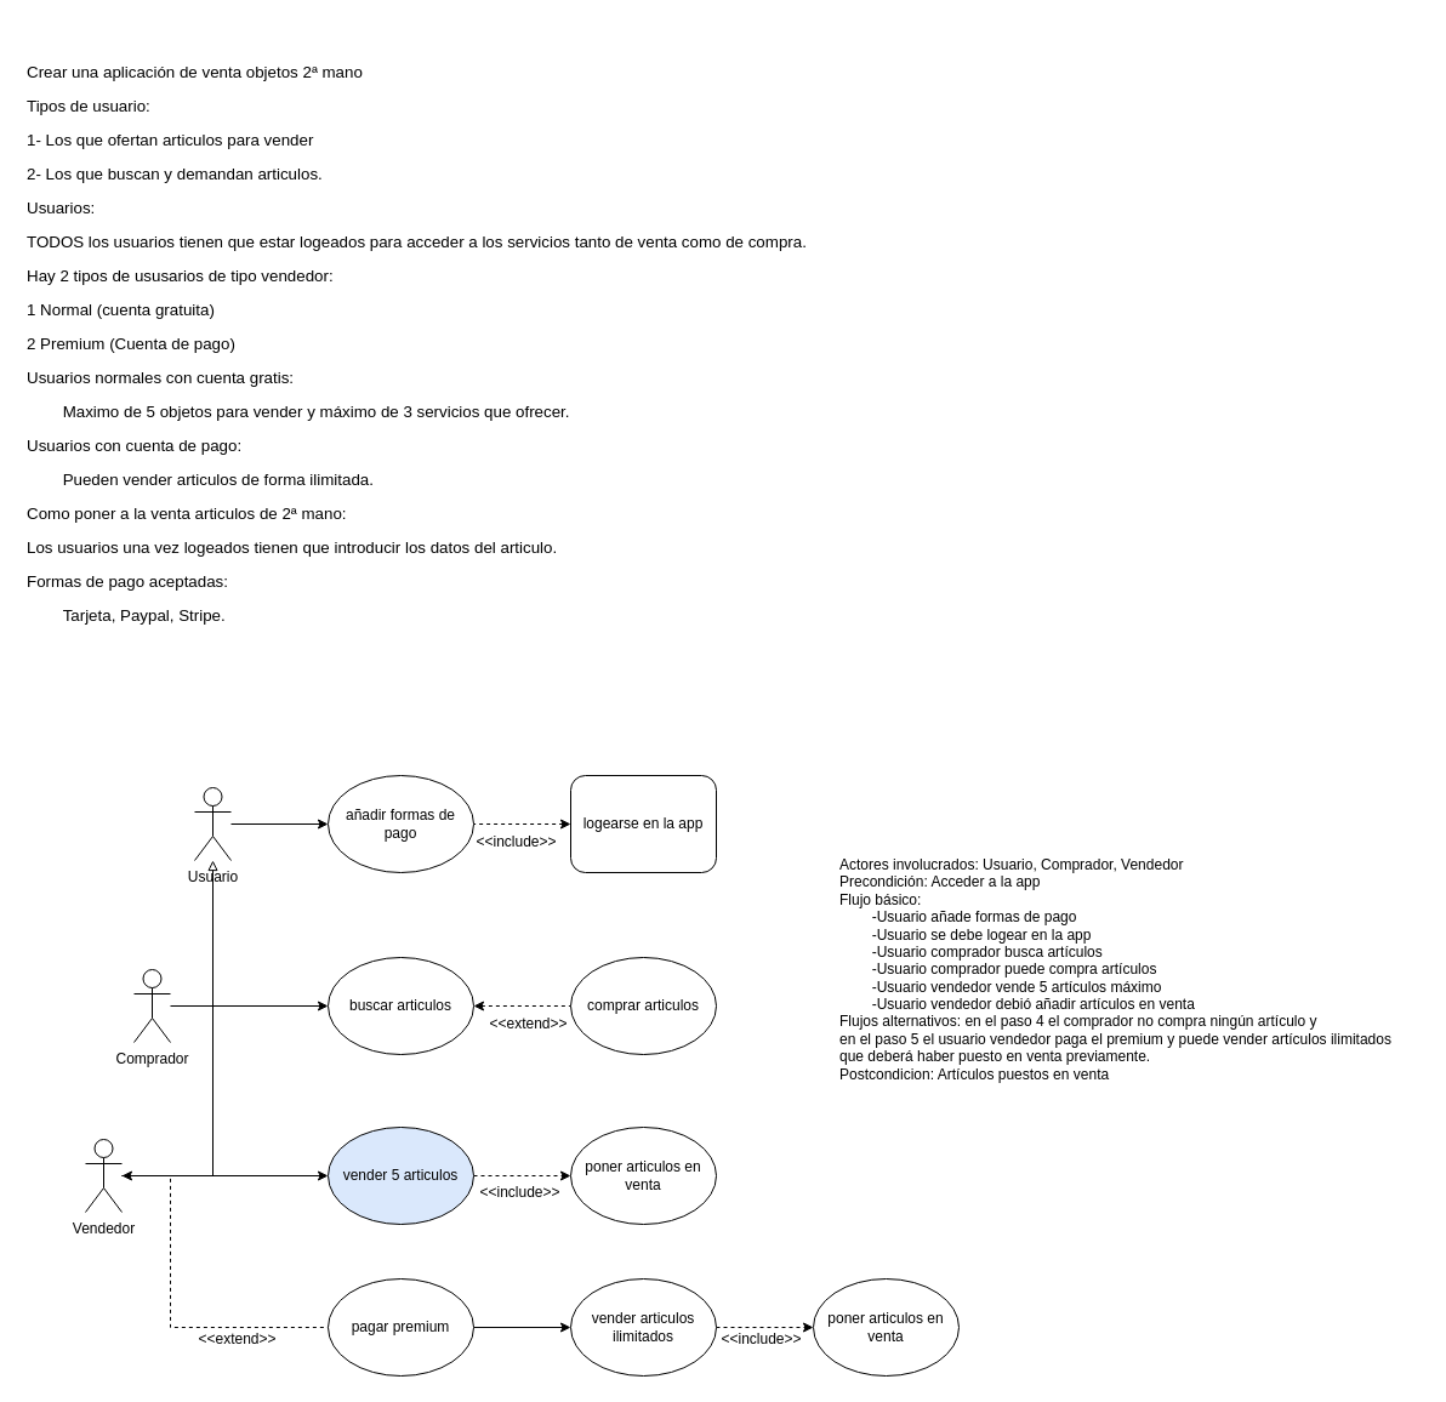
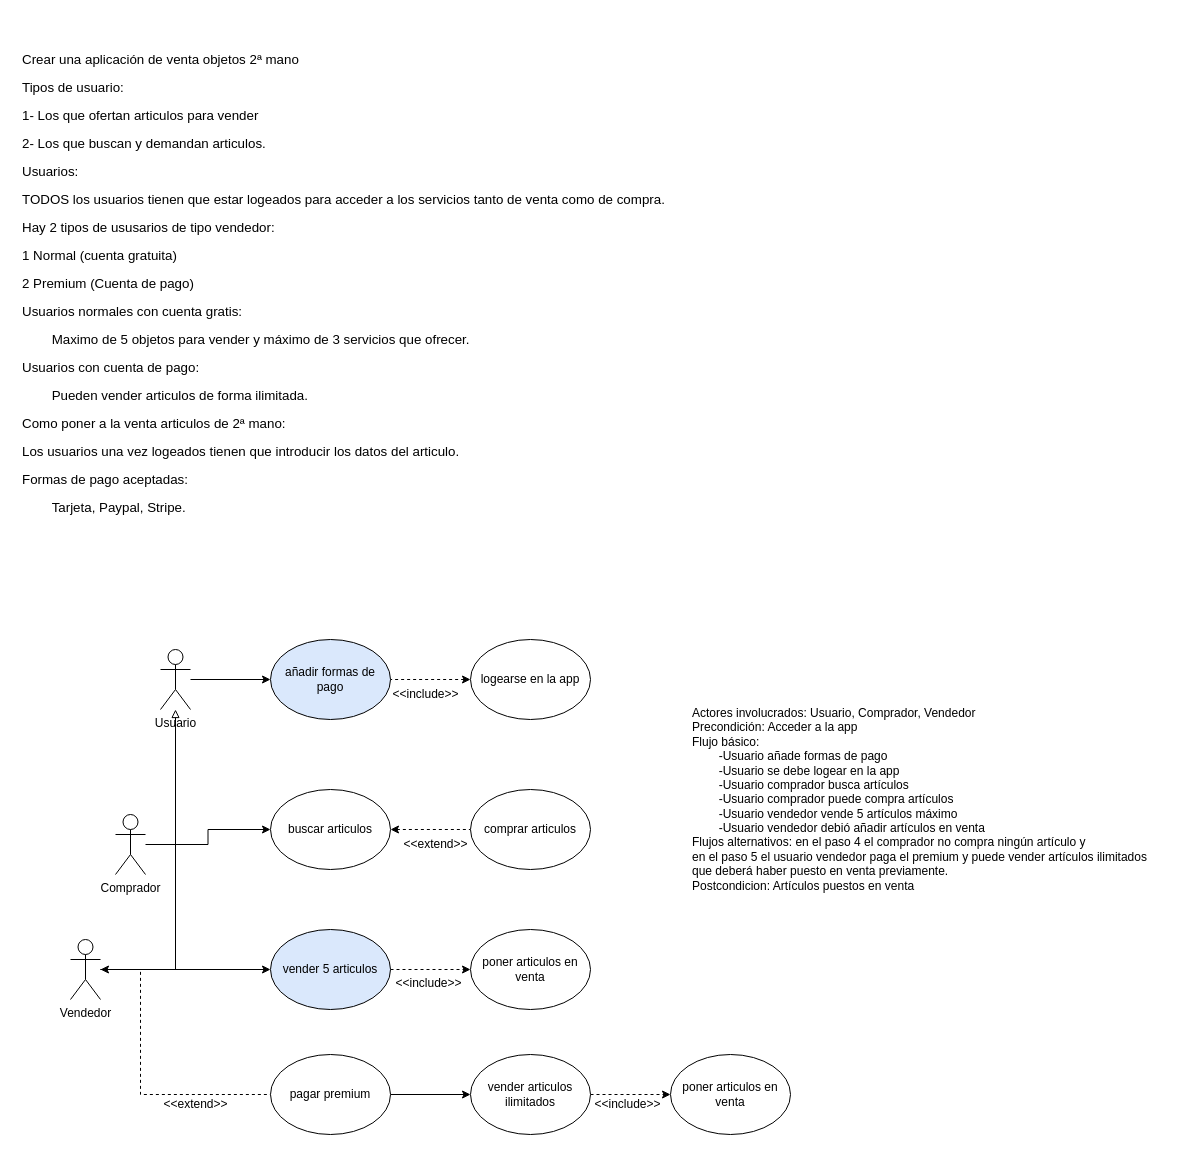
  <mxCell id="0" />
  <mxCell id="1" parent="0" />
  <mxCell id="2" value="&lt;p style=&quot;margin-bottom: 0cm&quot;&gt;&lt;font style=&quot;font-size: 10pt&quot; size=&quot;2&quot;&gt;&lt;span style=&quot;background: #ffffff&quot;&gt;Crear una aplicación de venta objetos 2ª mano&lt;/span&gt;&lt;/font&gt;&lt;/p&gt;&lt;p style=&quot;margin-bottom: 0cm&quot;&gt;&lt;span style=&quot;background-color: rgb(255, 255, 255); font-size: 10pt;&quot;&gt;Tipos&amp;nbsp;&lt;/span&gt;&lt;span style=&quot;background-color: rgb(255, 255, 255); font-size: 10pt;&quot;&gt;de usuario:&lt;/span&gt;&lt;/p&gt;&lt;p style=&quot;margin-bottom: 0cm&quot;&gt;&lt;font style=&quot;font-size: 10pt&quot; size=&quot;2&quot;&gt;&lt;span style=&quot;background: #ffffff&quot;&gt;1- Los que ofertan articulos para vender&lt;/span&gt;&lt;/font&gt;&lt;/p&gt;&lt;p style=&quot;margin-bottom: 0cm&quot;&gt;&lt;font style=&quot;font-size: 10pt&quot; size=&quot;2&quot;&gt;&lt;span style=&quot;background: #ffffff&quot;&gt;2- Los que buscan y demandan articulos.&lt;/span&gt;&lt;/font&gt;&lt;/p&gt;&lt;p style=&quot;margin-bottom: 0cm&quot;&gt;&lt;span style=&quot;background-color: rgb(255, 255, 255); font-size: 10pt;&quot;&gt;Usuarios:&lt;/span&gt;&lt;br&gt;&lt;/p&gt;&lt;p style=&quot;margin-bottom: 0cm&quot;&gt;&lt;font style=&quot;font-size: 10pt&quot; size=&quot;2&quot;&gt;&lt;span style=&quot;background: #ffffff&quot;&gt;TODOS los usuarios tienen que estar logeados&amp;nbsp;&lt;/span&gt;&lt;/font&gt;&lt;span style=&quot;background-color: rgb(255, 255, 255); font-size: 10pt;&quot;&gt;para&amp;nbsp;&lt;/span&gt;&lt;span style=&quot;background-color: rgb(255, 255, 255); font-size: 10pt;&quot;&gt;acceder a los servicios tanto de venta como de compra.&lt;/span&gt;&lt;/p&gt;&lt;p style=&quot;margin-bottom: 0cm&quot;&gt;&lt;font style=&quot;font-size: 10pt&quot; size=&quot;2&quot;&gt;&lt;span style=&quot;background: #ffffff&quot;&gt;Hay 2 tipos de ususarios de tipo vendedor:&lt;/span&gt;&lt;/font&gt;&lt;/p&gt;&lt;p style=&quot;margin-bottom: 0cm&quot;&gt;&lt;font style=&quot;font-size: 10pt&quot; size=&quot;2&quot;&gt;&lt;span style=&quot;background: #ffffff&quot;&gt;1 Normal (cuenta gratuita)&lt;/span&gt;&lt;/font&gt;&lt;/p&gt;&lt;p style=&quot;margin-bottom: 0cm&quot;&gt;&lt;font style=&quot;font-size: 10pt&quot; size=&quot;2&quot;&gt;&lt;span style=&quot;background: #ffffff&quot;&gt;2 Premium (Cuenta de pago)&lt;/span&gt;&lt;/font&gt;&lt;/p&gt;&lt;p style=&quot;margin-bottom: 0cm&quot;&gt;&lt;font style=&quot;font-size: 10pt&quot; size=&quot;2&quot;&gt;&lt;span style=&quot;background: #ffffff&quot;&gt;Usuarios normales con cuenta gratis:&lt;/span&gt;&lt;/font&gt;&lt;/p&gt;&lt;p style=&quot;margin-bottom: 0cm&quot;&gt;&lt;font style=&quot;font-size: 10pt&quot; size=&quot;2&quot;&gt;&lt;span style=&quot;background: #ffffff&quot;&gt;&lt;span style=&quot;white-space: pre;&quot;&gt;&#09;&lt;/span&gt;Maximo de 5 objetos&amp;nbsp;&lt;/span&gt;&lt;/font&gt;&lt;span style=&quot;background-color: rgb(255, 255, 255); font-size: 10pt;&quot;&gt;para&amp;nbsp;&lt;/span&gt;&lt;span style=&quot;background-color: rgb(255, 255, 255); font-size: 10pt;&quot;&gt;vender y máximo de 3 servicios que ofrecer.&lt;/span&gt;&lt;/p&gt;&lt;p style=&quot;margin-bottom: 0cm&quot;&gt;&lt;font style=&quot;font-size: 10pt&quot; size=&quot;2&quot;&gt;&lt;span style=&quot;background: #ffffff&quot;&gt;Usuarios con cuenta de pago:&amp;nbsp;&lt;/span&gt;&lt;/font&gt;&lt;/p&gt;&lt;p style=&quot;margin-bottom: 0cm&quot;&gt;&lt;font style=&quot;font-size: 10pt&quot; size=&quot;2&quot;&gt;&lt;span style=&quot;background: #ffffff&quot;&gt;&lt;span style=&quot;white-space: pre;&quot;&gt;&#09;&lt;/span&gt;Pueden vender articulos de forma ilimitada.&lt;/span&gt;&lt;/font&gt;&lt;/p&gt;&lt;p style=&quot;margin-bottom: 0cm&quot;&gt;&lt;font style=&quot;font-size: 10pt&quot; size=&quot;2&quot;&gt;&lt;span style=&quot;background: #ffffff&quot;&gt;Como poner a la venta articulos de 2ª mano:&lt;/span&gt;&lt;/font&gt;&lt;/p&gt;&lt;p style=&quot;margin-bottom: 0cm&quot;&gt;&lt;font style=&quot;font-size: 10pt&quot; size=&quot;2&quot;&gt;&lt;span style=&quot;background: #ffffff&quot;&gt;Los usuarios una vez logeados tienen que introducir los datos del articulo.&lt;/span&gt;&lt;/font&gt;&lt;/p&gt;&lt;p style=&quot;margin-bottom: 0cm&quot;&gt;&lt;font style=&quot;font-size: 10pt&quot; size=&quot;2&quot;&gt;&lt;span style=&quot;background: #ffffff&quot;&gt;Formas de pago aceptadas:&amp;nbsp;&lt;/span&gt;&lt;/font&gt;&lt;/p&gt;&lt;p style=&quot;margin-bottom: 0cm&quot;&gt;&lt;font style=&quot;font-size: 10pt&quot; size=&quot;2&quot;&gt;&lt;span style=&quot;background: #ffffff&quot;&gt;&lt;span style=&quot;white-space: pre;&quot;&gt;&#09;&lt;/span&gt;Tarjeta, Paypal, Stripe.&lt;/span&gt;&lt;/font&gt;&lt;/p&gt;&lt;div&gt;&lt;br/&gt;&lt;/div&gt;" style="text;html=1;align=left;verticalAlign=middle;whiteSpace=wrap;rounded=0;" vertex="1" parent="1"><mxGeometry x="20" y="20" width="650" height="530" as="geometry" /></mxCell>
  <mxCell id="3" style="edgeStyle=orthogonalEdgeStyle;rounded=0;orthogonalLoop=1;jettySize=auto;html=1;" edge="1" parent="1" source="4" target="8"><mxGeometry relative="1" as="geometry"><mxPoint x="280" y="679" as="targetPoint" /></mxGeometry></mxCell>
  <mxCell id="4" value="Usuario" style="shape=umlActor;verticalLabelPosition=bottom;verticalAlign=top;html=1;outlineConnect=0;" vertex="1" parent="1"><mxGeometry x="160" y="649" width="30" height="60" as="geometry" /></mxCell>
  <mxCell id="5" style="edgeStyle=orthogonalEdgeStyle;rounded=0;orthogonalLoop=1;jettySize=auto;html=1;startArrow=classic;startFill=1;endArrow=none;endFill=0;dashed=1;" edge="1" parent="1" source="6" target="8"><mxGeometry relative="1" as="geometry"><mxPoint x="410" y="679" as="targetPoint" /></mxGeometry></mxCell>
- <mxCell id="6" value="logearse en la app" style="whiteSpace=wrap;html=1;rounded=1;" vertex="1" parent="1"><mxGeometry x="470" y="639" width="120" height="80" as="geometry" /></mxCell>
+ <mxCell id="6" value="logearse en la app" style="ellipse;whiteSpace=wrap;html=1;" vertex="1" parent="1"><mxGeometry x="470" y="639" width="120" height="80" as="geometry" /></mxCell>
  <mxCell id="7" value="&amp;lt;&amp;lt;include&amp;gt;&amp;gt;" style="text;html=1;align=center;verticalAlign=middle;resizable=0;points=[];autosize=1;strokeColor=none;fillColor=none;" vertex="1" parent="1"><mxGeometry x="380" y="679" width="90" height="30" as="geometry" /></mxCell>
- <mxCell id="8" value="añadir formas de pago" style="ellipse;whiteSpace=wrap;html=1;" vertex="1" parent="1"><mxGeometry x="270" y="639" width="120" height="80" as="geometry" /></mxCell>
+ <mxCell id="8" value="añadir formas de pago" style="ellipse;whiteSpace=wrap;html=1;fillColor=#dae8fc;" vertex="1" parent="1"><mxGeometry x="270" y="639" width="120" height="80" as="geometry" /></mxCell>
  <mxCell id="9" style="edgeStyle=orthogonalEdgeStyle;rounded=0;orthogonalLoop=1;jettySize=auto;html=1;" edge="1" parent="1" source="10" target="16"><mxGeometry relative="1" as="geometry"><mxPoint x="260" y="829" as="targetPoint" /></mxGeometry></mxCell>
- <mxCell id="10" value="Comprador" style="shape=umlActor;verticalLabelPosition=bottom;verticalAlign=top;html=1;outlineConnect=0;" vertex="1" parent="1"><mxGeometry x="110" y="799" width="30" height="60" as="geometry" /></mxCell>
+ <mxCell id="10" value="Comprador" style="shape=umlActor;verticalLabelPosition=bottom;verticalAlign=top;html=1;outlineConnect=0;" vertex="1" parent="1"><mxGeometry x="115" y="814" width="30" height="60" as="geometry" /></mxCell>
  <mxCell id="11" style="edgeStyle=orthogonalEdgeStyle;rounded=0;orthogonalLoop=1;jettySize=auto;html=1;endArrow=block;endFill=0;" edge="1" parent="1" source="14" target="4"><mxGeometry relative="1" as="geometry" /></mxCell>
  <mxCell id="12" style="edgeStyle=orthogonalEdgeStyle;rounded=0;orthogonalLoop=1;jettySize=auto;html=1;" edge="1" parent="1" source="14" target="19"><mxGeometry relative="1" as="geometry"><mxPoint x="270" y="969" as="targetPoint" /></mxGeometry></mxCell>
  <mxCell id="13" style="edgeStyle=orthogonalEdgeStyle;rounded=0;orthogonalLoop=1;jettySize=auto;html=1;dashed=1;startArrow=classic;startFill=1;endArrow=none;endFill=0;" edge="1" parent="1" source="14" target="27"><mxGeometry relative="1" as="geometry"><mxPoint x="240" y="1039" as="targetPoint" /><Array as="points"><mxPoint x="140" y="969" /><mxPoint x="140" y="1094" /></Array></mxGeometry></mxCell>
  <mxCell id="14" value="Vendedor" style="shape=umlActor;verticalLabelPosition=bottom;verticalAlign=top;html=1;outlineConnect=0;" vertex="1" parent="1"><mxGeometry x="70" y="939" width="30" height="60" as="geometry" /></mxCell>
  <mxCell id="15" style="edgeStyle=orthogonalEdgeStyle;rounded=0;orthogonalLoop=1;jettySize=auto;html=1;startArrow=classic;startFill=1;endArrow=none;endFill=0;dashed=1;" edge="1" parent="1" source="16" target="17"><mxGeometry relative="1" as="geometry" /></mxCell>
  <mxCell id="16" value="buscar articulos" style="ellipse;whiteSpace=wrap;html=1;" vertex="1" parent="1"><mxGeometry x="270" y="789" width="120" height="80" as="geometry" /></mxCell>
  <mxCell id="17" value="comprar articulos" style="ellipse;whiteSpace=wrap;html=1;" vertex="1" parent="1"><mxGeometry x="470" y="789" width="120" height="80" as="geometry" /></mxCell>
  <mxCell id="18" style="edgeStyle=orthogonalEdgeStyle;rounded=0;orthogonalLoop=1;jettySize=auto;html=1;entryX=0;entryY=0.5;entryDx=0;entryDy=0;dashed=1;" edge="1" parent="1" source="19" target="20"><mxGeometry relative="1" as="geometry"><mxPoint x="490" y="969" as="targetPoint" /></mxGeometry></mxCell>
  <mxCell id="19" value="vender 5 articulos" style="ellipse;whiteSpace=wrap;html=1;fillColor=#dae8fc;" vertex="1" parent="1"><mxGeometry x="270" y="929" width="120" height="80" as="geometry" /></mxCell>
  <mxCell id="20" value="poner articulos en venta" style="ellipse;whiteSpace=wrap;html=1;" vertex="1" parent="1"><mxGeometry x="470" y="929" width="120" height="80" as="geometry" /></mxCell>
  <mxCell id="21" value="&amp;lt;&amp;lt;include&amp;gt;&amp;gt;" style="text;html=1;align=center;verticalAlign=middle;resizable=0;points=[];autosize=1;strokeColor=none;fillColor=none;" vertex="1" parent="1"><mxGeometry x="383" y="968" width="90" height="30" as="geometry" /></mxCell>
  <mxCell id="22" style="edgeStyle=orthogonalEdgeStyle;rounded=0;orthogonalLoop=1;jettySize=auto;html=1;dashed=1;" edge="1" parent="1" source="23" target="29"><mxGeometry relative="1" as="geometry" /></mxCell>
  <mxCell id="23" value="vender articulos&lt;div&gt;ilimitados&lt;/div&gt;" style="ellipse;whiteSpace=wrap;html=1;" vertex="1" parent="1"><mxGeometry x="470" y="1054" width="120" height="80" as="geometry" /></mxCell>
  <mxCell id="24" value="Actores involucrados: Usuario, Comprador, Vendedor&lt;div&gt;Precondición: Acceder a la app&lt;/div&gt;&lt;div&gt;Flujo básico:&lt;/div&gt;&lt;div&gt;&lt;span style=&quot;white-space: pre;&quot;&gt;&#09;&lt;/span&gt;-Usuario añade formas de pago&lt;br&gt;&lt;/div&gt;&lt;div&gt;&lt;span style=&quot;white-space: pre;&quot;&gt;&#09;&lt;/span&gt;-Usuario se debe logear en la app&lt;br&gt;&lt;/div&gt;&lt;div&gt;&lt;span style=&quot;white-space: pre;&quot;&gt;&#09;&lt;/span&gt;-Usuario comprador busca artículos&lt;br&gt;&lt;/div&gt;&lt;div&gt;&lt;span style=&quot;white-space: pre;&quot;&gt;&#09;&lt;/span&gt;-Usuario comprador puede compra artículos&lt;br&gt;&lt;/div&gt;&lt;div&gt;&lt;span style=&quot;white-space: pre;&quot;&gt;&#09;&lt;/span&gt;-Usuario vendedor vende 5 artículos máximo&lt;br&gt;&lt;/div&gt;&lt;div&gt;&lt;span style=&quot;white-space: pre;&quot;&gt;&#09;&lt;/span&gt;-Usuario vendedor debió añadir artículos en venta&lt;br&gt;&lt;/div&gt;&lt;div&gt;Flujos alternativos: en el paso 4 el comprador no compra ningún artículo y&amp;nbsp;&lt;/div&gt;&lt;div&gt;en el paso 5 el usuario vendedor paga el premium y puede vender artículos ilimitados&lt;/div&gt;&lt;div&gt;que deberá haber puesto en venta previamente.&lt;/div&gt;&lt;div&gt;Postcondicion: Artículos puestos en venta&lt;/div&gt;" style="text;html=1;align=left;verticalAlign=middle;resizable=0;points=[];autosize=1;strokeColor=none;fillColor=none;" vertex="1" parent="1"><mxGeometry x="690" y="699" width="480" height="200" as="geometry" /></mxCell>
  <mxCell id="25" value="&amp;lt;&amp;lt;extend&amp;gt;&amp;gt;" style="text;html=1;align=center;verticalAlign=middle;resizable=0;points=[];autosize=1;strokeColor=none;fillColor=none;" vertex="1" parent="1"><mxGeometry x="390" y="829" width="90" height="30" as="geometry" /></mxCell>
  <mxCell id="26" style="edgeStyle=orthogonalEdgeStyle;rounded=0;orthogonalLoop=1;jettySize=auto;html=1;entryX=0;entryY=0.5;entryDx=0;entryDy=0;" edge="1" parent="1" source="27" target="23"><mxGeometry relative="1" as="geometry" /></mxCell>
  <mxCell id="27" value="pagar premium" style="ellipse;whiteSpace=wrap;html=1;" vertex="1" parent="1"><mxGeometry x="270" y="1054" width="120" height="80" as="geometry" /></mxCell>
  <mxCell id="28" value="&amp;lt;&amp;lt;extend&amp;gt;&amp;gt;" style="text;html=1;align=center;verticalAlign=middle;resizable=0;points=[];autosize=1;strokeColor=none;fillColor=none;" vertex="1" parent="1"><mxGeometry x="150" y="1089" width="90" height="30" as="geometry" /></mxCell>
  <mxCell id="29" value="poner articulos en venta" style="ellipse;whiteSpace=wrap;html=1;" vertex="1" parent="1"><mxGeometry x="670" y="1054" width="120" height="80" as="geometry" /></mxCell>
  <mxCell id="30" value="&amp;lt;&amp;lt;include&amp;gt;&amp;gt;" style="text;html=1;align=center;verticalAlign=middle;resizable=0;points=[];autosize=1;strokeColor=none;fillColor=none;" vertex="1" parent="1"><mxGeometry x="582" y="1089" width="90" height="30" as="geometry" /></mxCell>
